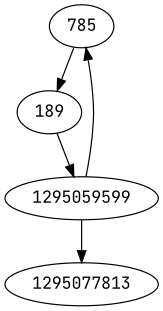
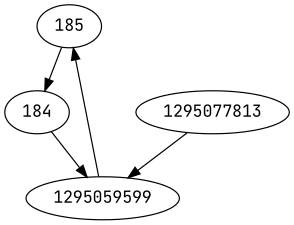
  strict digraph {
    fontname="JetBrains Mono"
    node [fontname="JetBrains Mono"]
    edge [fontname="JetBrains Mono"]
-   185 [label=785]
-   184 [label=189]
+   185
+   184
    1295059599
    n4 [label=1295077813]
    185 -> 184
    184 -> 1295059599
    1295059599 -> 185
-   1295059599 -> n4
+   n4 -> 1295059599
  }
